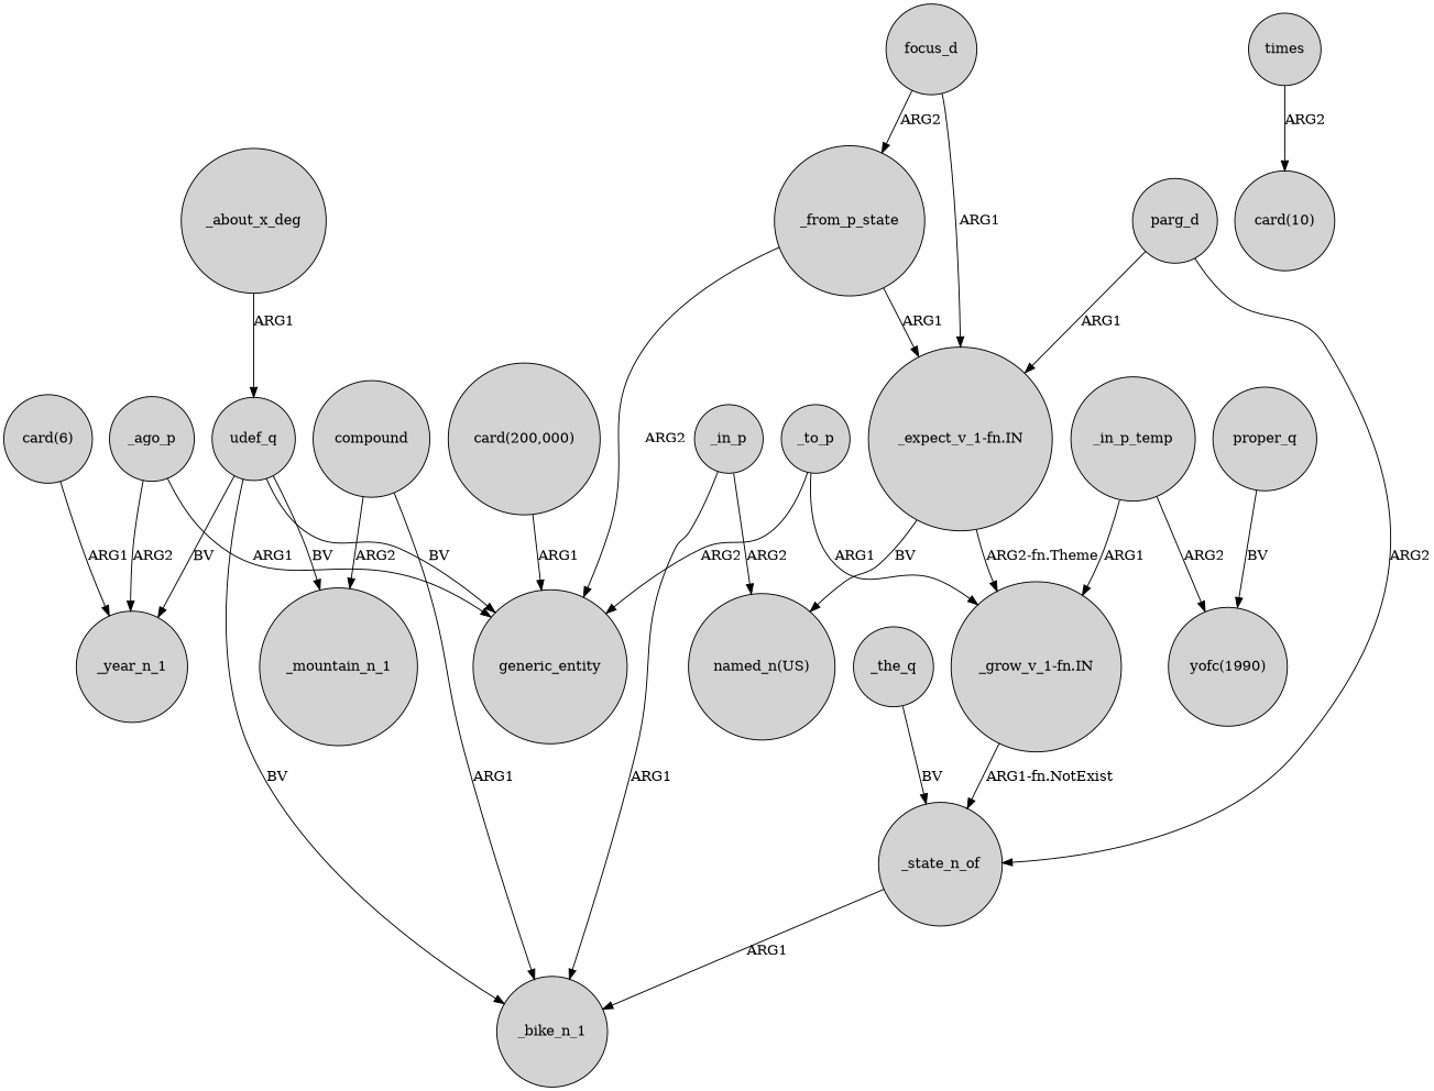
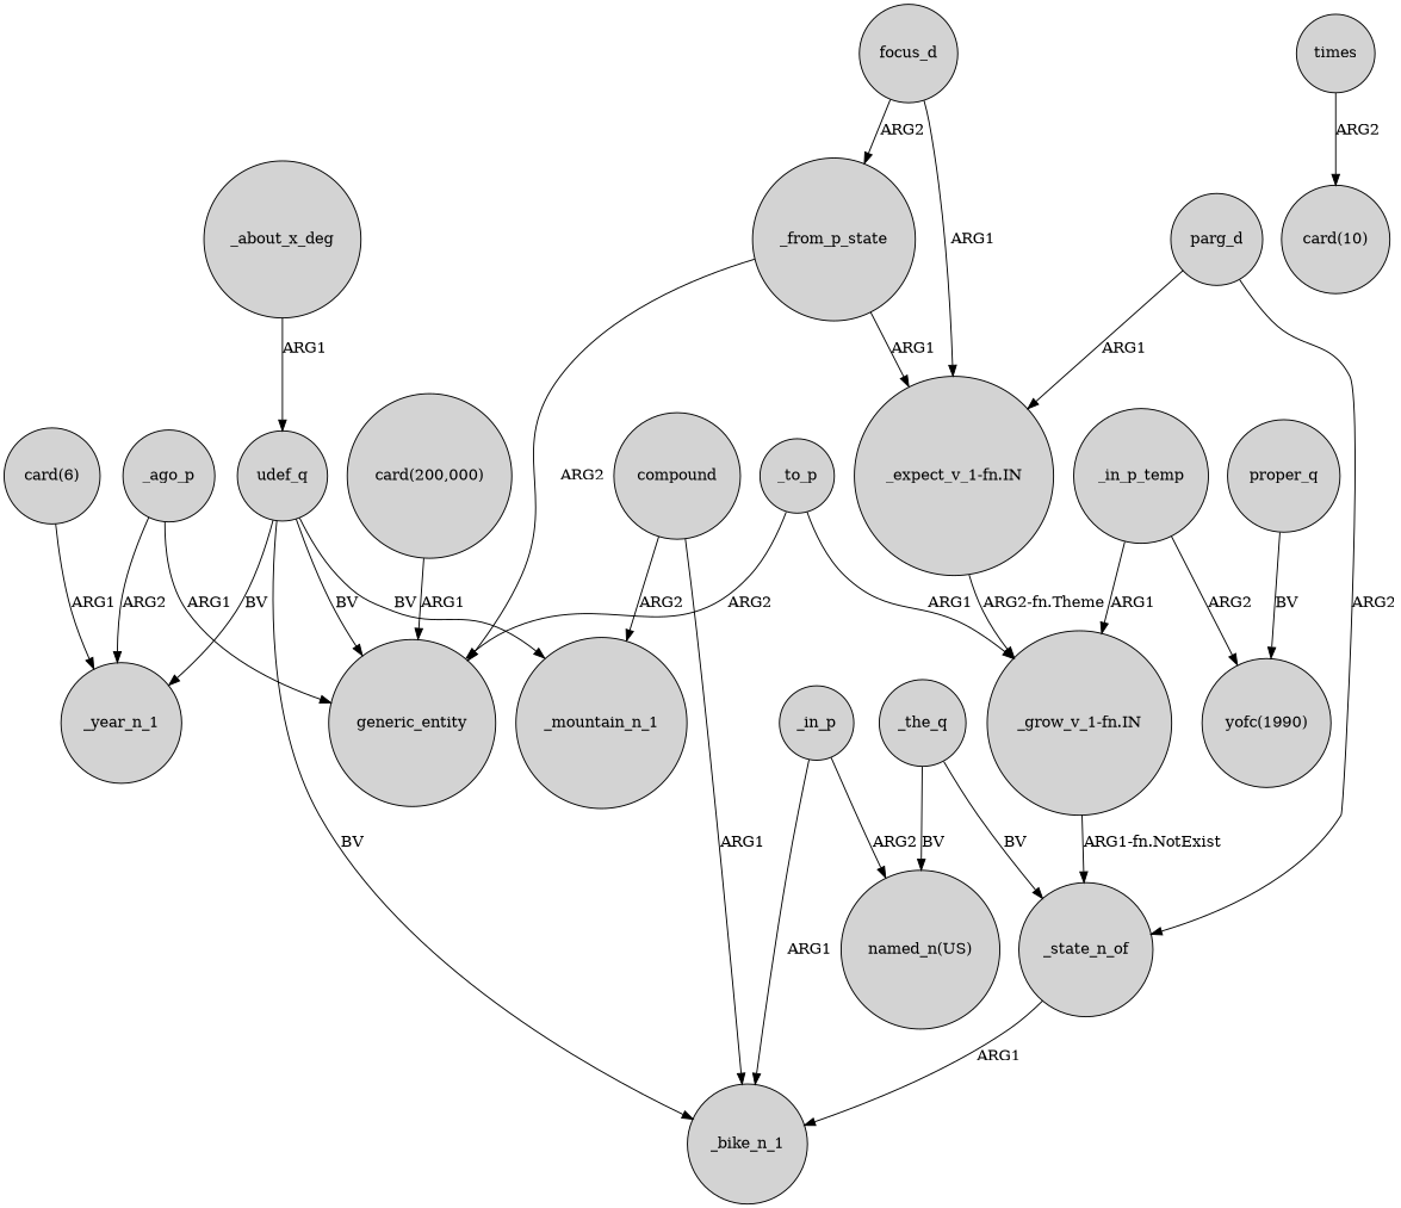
  digraph {
    node [shape=circle style=filled]
    _ago_p
    generic_entity
    _year_n_1
    compound
    _mountain_n_1
    _bike_n_1
    udef_q
    _in_p
    "named_n(US)"
    _from_p_state
    "_expect_v_1-fn.IN"
    "_grow_v_1-fn.IN"
    _the_q
    n14 [label=_state_n_of]
    _in_p_temp
    "yofc(1990)"
    _about_x_deg
    proper_q
    "card(200,000)"
    _to_p
    focus_d
    times
    "card(10)"
    parg_d
    "card(6)"
    _ago_p -> generic_entity [label=ARG1]
    _ago_p -> _year_n_1 [label=ARG2]
    compound -> _mountain_n_1 [label=ARG2]
    compound -> _bike_n_1 [label=ARG1]
    udef_q -> generic_entity [label=BV]
    udef_q -> _year_n_1 [label=BV]
    udef_q -> _mountain_n_1 [label=BV]
    udef_q -> _bike_n_1 [label=BV]
    _in_p -> _bike_n_1 [label=ARG1]
    _in_p -> "named_n(US)" [label=ARG2]
    _from_p_state -> generic_entity [label=ARG2]
    _from_p_state -> "_expect_v_1-fn.IN" [label=ARG1]
    "_expect_v_1-fn.IN" -> "_grow_v_1-fn.IN" [label="ARG2-fn.Theme"]
    "_grow_v_1-fn.IN" -> n14 [label="ARG1-fn.NotExist"]
-   "_expect_v_1-fn.IN" -> "named_n(US)" [label=BV]
+   _the_q -> "named_n(US)" [label=BV]
    _the_q -> n14 [label=BV]
    n14 -> _bike_n_1 [label=ARG1]
    _in_p_temp -> "_grow_v_1-fn.IN" [label=ARG1]
    _in_p_temp -> "yofc(1990)" [label=ARG2]
    _about_x_deg -> udef_q [label=ARG1]
    proper_q -> "yofc(1990)" [label=BV]
    "card(200,000)" -> generic_entity [label=ARG1]
    _to_p -> generic_entity [label=ARG2]
    _to_p -> "_grow_v_1-fn.IN" [label=ARG1]
    focus_d -> _from_p_state [label=ARG2]
    focus_d -> "_expect_v_1-fn.IN" [label=ARG1]
    times -> "card(10)" [label=ARG2]
    parg_d -> "_expect_v_1-fn.IN" [label=ARG1]
    parg_d -> n14 [label=ARG2]
    "card(6)" -> _year_n_1 [label=ARG1]
  }
